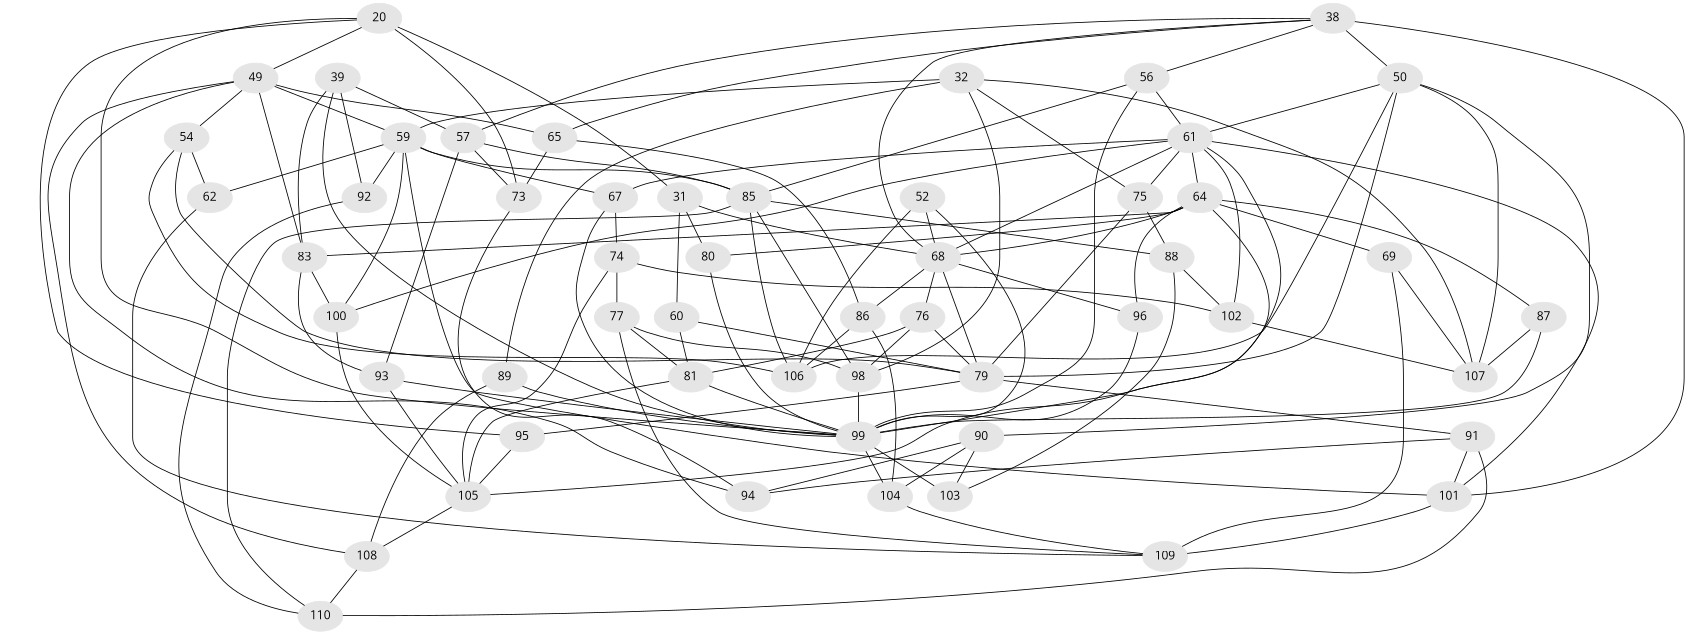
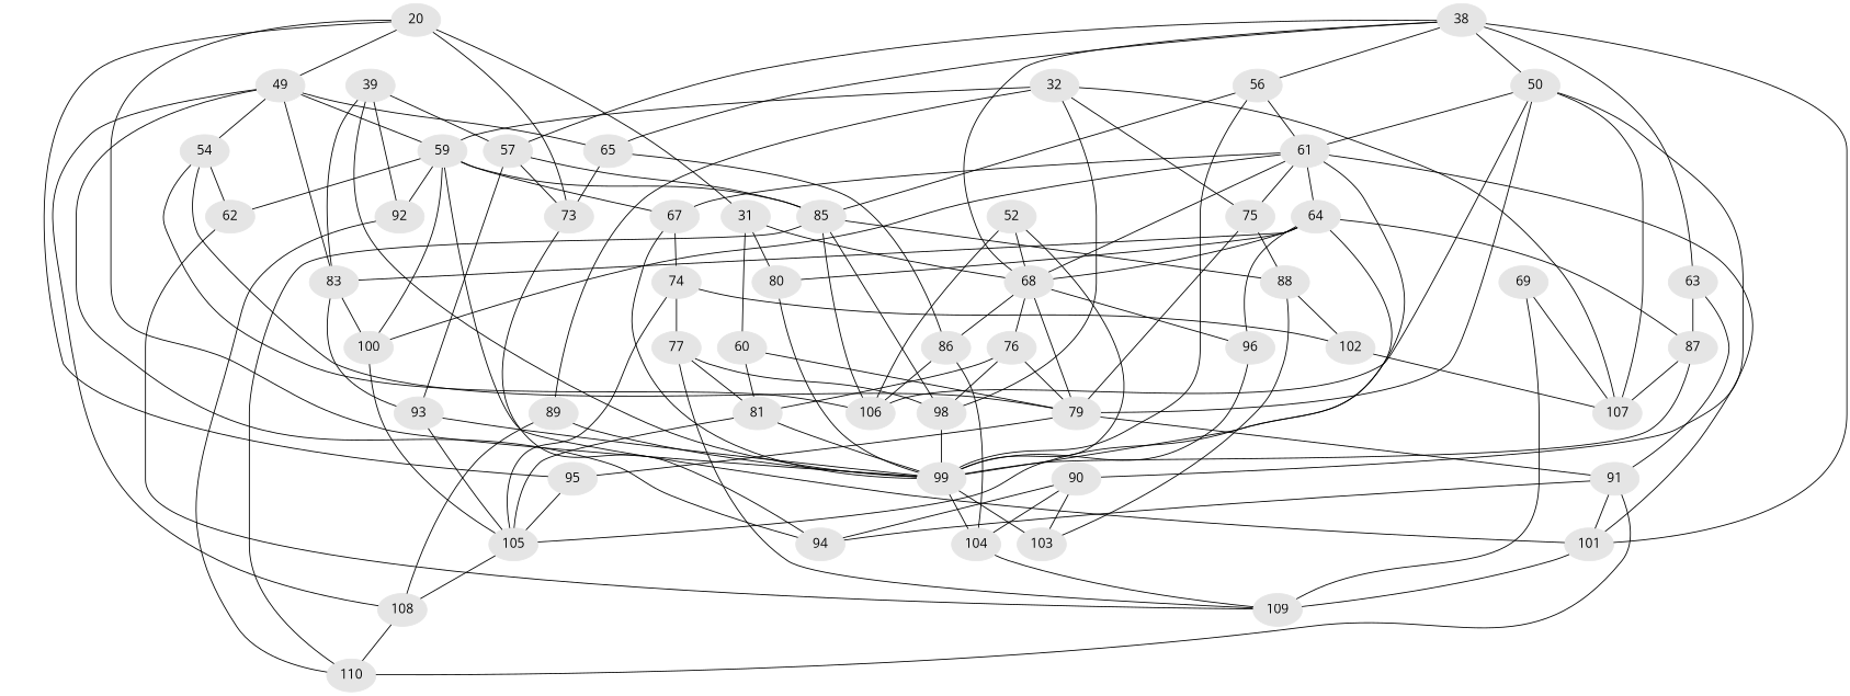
  graph {
    fontname="Open Sans"
    node [color=gray90 fontname="Open Sans" style=filled]
    edge [fontname="Open Sans"]
    20 [super="+12"]
    31
    49 [super="+4+15"]
    73 [super="+11"]
    95
    99 [super="+70+97"]
    60
    68 [super="+1+29+19"]
    80
    59 [super="+33+34+58"]
    65
    83 [super="+66"]
    54
    94
    108
    105 [super="+2+21+40"]
    104 [super="+24"]
    103 [super="+84"]
    79 [super="+44+45"]
    81 [super="+37"]
    96
    86 [super="+71"]
    76
    32 [super="+23"]
    75
    89 [super="+48"]
    98 [super="+27"]
    107 [super="+53"]
    101 [super="+14"]
    92
    62
    85 [super="+82"]
    67
    100
    88
    38 [super="+17"]
    50 [super="+16"]
    56
    57 [super="+8"]
+   63
    61 [super="+3+7+42"]
    90
    106 [super="+26"]
    93
    87
    91 [super="+51"]
    109 [super="+25"]
    39
    110
    64 [super="+22+43+35"]
    102
    52
    74
    69
    77
    20 -- 31
    20 -- 49
    20 -- 73 [weight=2]
    20 -- 95
    20 -- 99
    31 -- 60
    31 -- 68
    31 -- 80
    49 -- 59
    49 -- 65
    49 -- 83 [weight=2]
    49 -- 54
    49 -- 94
    49 -- 108
    73 -- 94
    95 -- 105 [weight=2]
    99 -- 104 [weight=2]
    99 -- 103 [weight=4]
    60 -- 79
    60 -- 81 [weight=2]
    68 -- 79
    68 -- 96 [weight=2]
    68 -- 86
    68 -- 76
    80 -- 99
    59 -- 101
    59 -- 92 [weight=2]
    59 -- 62 [weight=2]
    59 -- 85 [weight=2]
    59 -- 67
    59 -- 100 [weight=2]
    65 -- 73
    65 -- 86
    83 -- 100
    83 -- 93
    54 -- 79
    54 -- 62
    54 -- 106
    108 -- 110
    105 -- 108
    104 -- 109
    79 -- 95
    79 -- 91
    81 -- 99
    81 -- 105
    96 -- 99
    86 -- 104 [weight=2]
    86 -- 106 [weight=2]
    76 -- 79
    76 -- 81
    76 -- 98
    32 -- 59
    32 -- 75
    32 -- 89 [weight=2]
    32 -- 98
    32 -- 107
    75 -- 79
    75 -- 88
    89 -- 99 [weight=3]
    89 -- 108
    98 -- 99 [weight=2]
    101 -- 109 [weight=2]
    92 -- 110
    62 -- 109
    85 -- 98
    85 -- 88
    85 -- 106
    85 -- 110
    67 -- 99
    67 -- 74
    100 -- 105 [weight=2]
    88 -- 103
    88 -- 102
    38 -- 68
    38 -- 65
    38 -- 101
    38 -- 50 [weight=2]
    38 -- 56
    38 -- 57
+   38 -- 63
    50 -- 79
    50 -- 107 [weight=2]
    50 -- 61
    50 -- 90
    50 -- 106
    56 -- 99
    56 -- 85
    56 -- 61
    57 -- 73 [weight=2]
    57 -- 85
    57 -- 93
+   63 -- 87
+   63 -- 91 [weight=2]
    61 -- 99
    61 -- 68 [weight=2]
    61 -- 75
    61 -- 101
    61 -- 67
    61 -- 100
    61 -- 64 [weight=2]
-   61 -- 102
    90 -- 94
    90 -- 104
    90 -- 103
    93 -- 99
    93 -- 105
    87 -- 99
    87 -- 107
    91 -- 94
    91 -- 101
    91 -- 110
    39 -- 99
    39 -- 83
    39 -- 92
    39 -- 57
    64 -- 68
    64 -- 80 [weight=2]
    64 -- 83
    64 -- 105 [weight=2]
    64 -- 96
    64 -- 87
-   64 -- 69 [weight=2]
    102 -- 107
    52 -- 99
    52 -- 68 [weight=2]
    52 -- 106
    74 -- 105
    74 -- 102
    74 -- 77
    69 -- 107
    69 -- 109
    77 -- 81
    77 -- 98
    77 -- 109
  }
